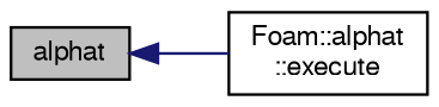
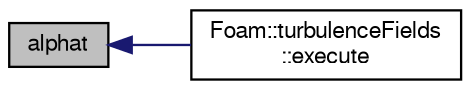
  digraph {
    rankdir=LR
    node [color=black fontname=FreeSans fontsize=10 shape=record]
    n1 [fillcolor=grey75 fontcolor=black height=0.2 label=alphat style=filled width=0.4]
-   n2 [height=0.2 label="Foam::alphat\l::execute" width=0.4]
+   n2 [height=0.2 label="Foam::turbulenceFields\l::execute" width=0.4]
    n1 -> n2 [color=midnightblue dir=back fontname=FreeSans fontsize=10 labelfontname=FreeSans labelfontsize=10 style=solid]
  }
